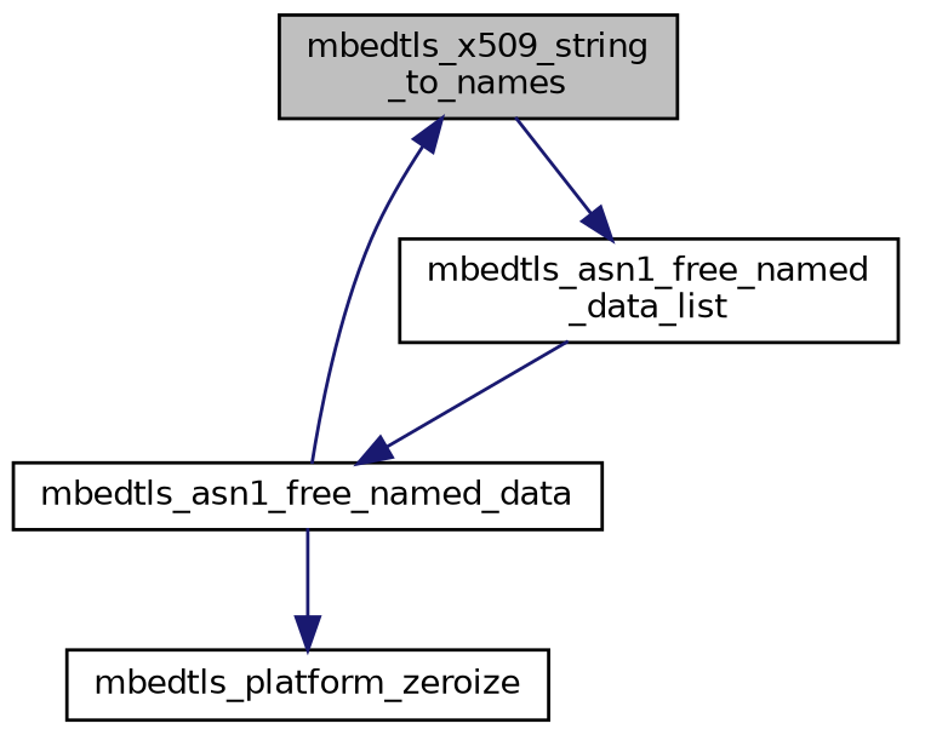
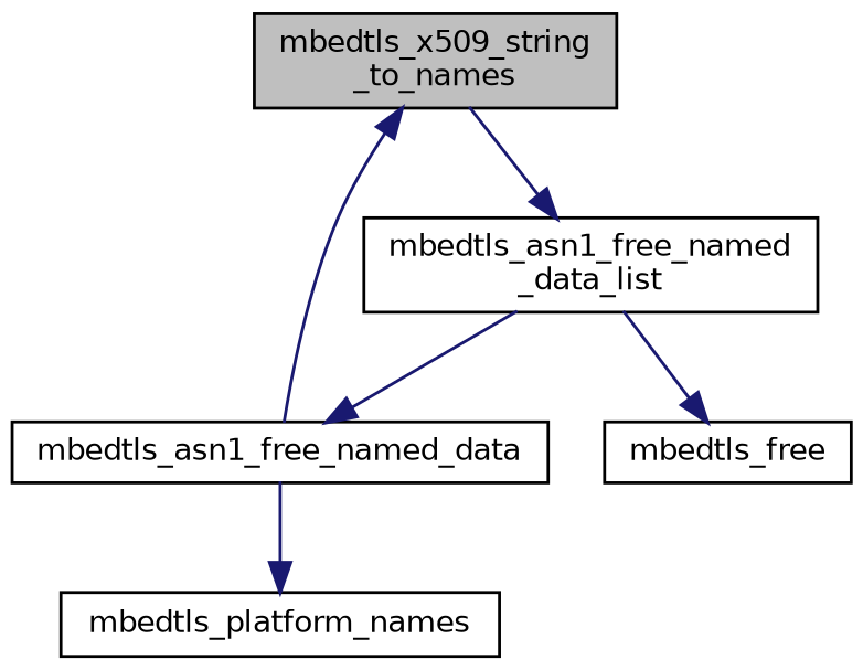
  digraph {
    rankdir=TB
    node [color=black fillcolor=white fontname=Helvetica fontsize=10 shape=record style=filled]
    edge [color=midnightblue fontname=Helvetica fontsize=10 labelfontname=Helvetica labelfontsize=10 style=solid]
    n1 [fillcolor=grey75 fontcolor=black height=0.2 label="mbedtls_x509_string\l_to_names" width=0.4]
    n2 [height=0.2 label="mbedtls_asn1_free_named\l_data_list" width=0.4]
    n3 [height=0.2 label=mbedtls_asn1_free_named_data width=0.4]
-   n5 [height=0.2 label=mbedtls_platform_zeroize width=0.4]
+   n4 [height=0.2 label=mbedtls_free width=0.4]
+   n5 [height=0.2 label=mbedtls_platform_names width=0.4]
    n1 -> n2
    n2 -> n3
+   n2 -> n4
    n3 -> n1
    n3 -> n5
  }
